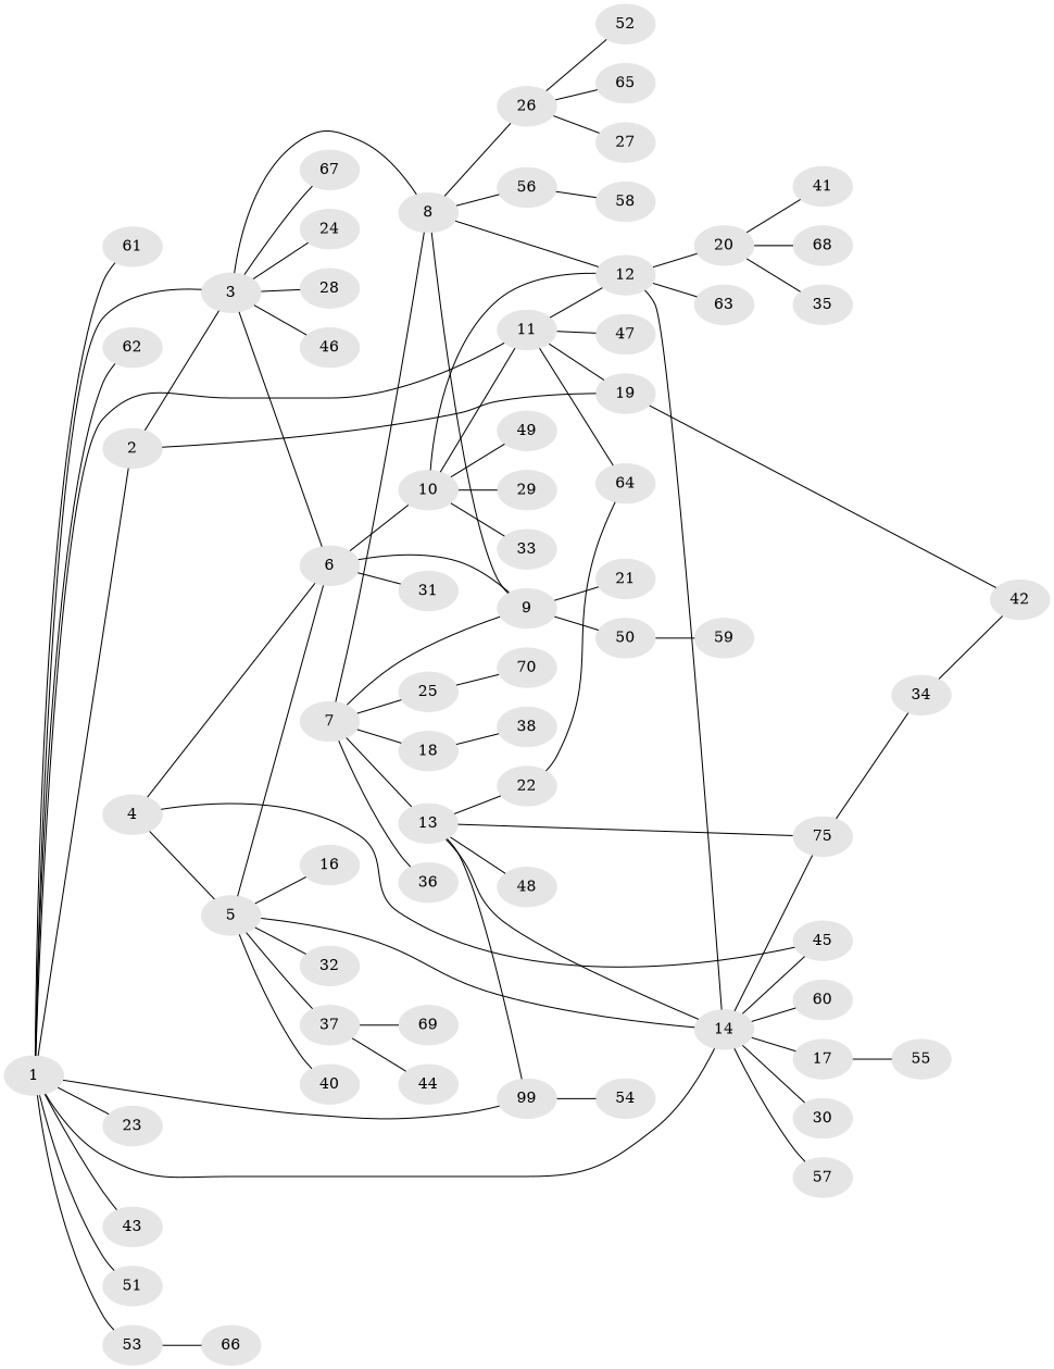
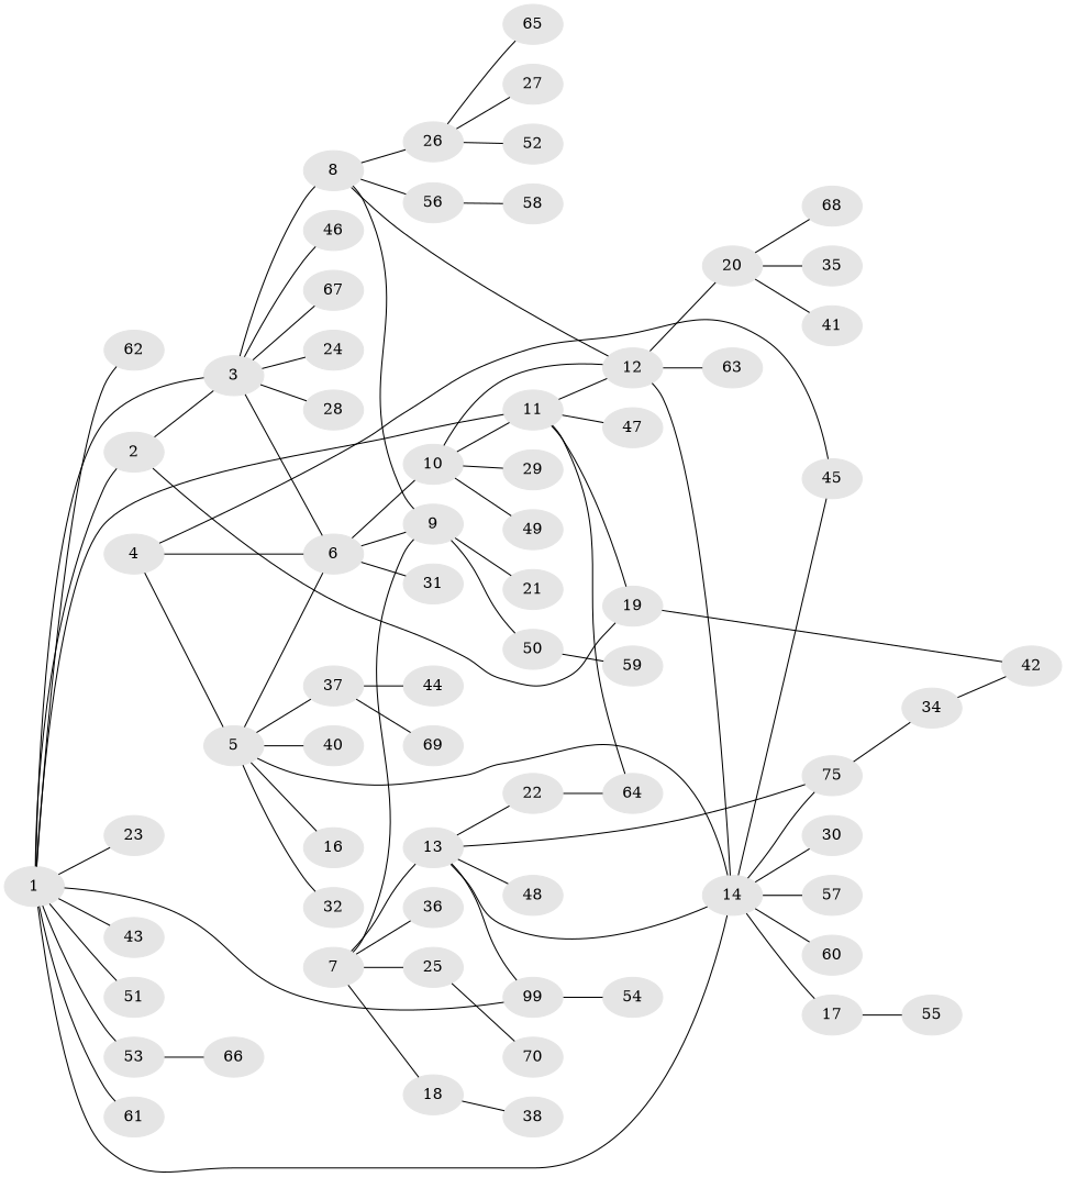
  graph {
    rankdir=LR
    node [color=gray90 style=filled]
    1
    2
    3
    11
    14
    23
    n7 [label=99]
    43
    51
    53
    61
    62
    19
    6
    8
    24
    28
    46
    67
    12
    47
    64
    45
    n24 [label=75]
    17
    30
    57
    60
    54
    66
    42
    9
    10
    31
    26
    56
    4
    5
    16
    32
    37
    40
    44
    69
    21
    50
    29
-   33
    49
    7
    13
    18
    25
    36
    22
    48
    38
    70
    20
    63
    27
    52
    65
    58
    59
    35
    41
    68
    34
    55
    1 -- 2
    1 -- 3
    1 -- 11
    1 -- 14
    1 -- 23
    1 -- n7
    1 -- 43
    1 -- 51
    1 -- 53
    1 -- 61
    1 -- 62
    2 -- 3
    2 -- 19
    3 -- 6
    3 -- 8
    3 -- 24
    3 -- 28
    3 -- 46
    3 -- 67
    11 -- 19
    11 -- 12
    11 -- 47
    11 -- 64
    14 -- 45
    14 -- n24
    14 -- 17
    14 -- 30
    14 -- 57
    14 -- 60
    n7 -- 54
    53 -- 66
    19 -- 42
    6 -- 9
    6 -- 10
    6 -- 31
    8 -- 12
    8 -- 9
    8 -- 26
    8 -- 56
    12 -- 14
    12 -- 20
    12 -- 63
    n24 -- 34
    17 -- 55
    9 -- 21
    9 -- 50
    10 -- 11
    10 -- 12
    10 -- 29
-   10 -- 33
    10 -- 49
    26 -- 27
    26 -- 52
    26 -- 65
    56 -- 58
    4 -- 6
    4 -- 45
    4 -- 5
    5 -- 14
    5 -- 6
    5 -- 16
    5 -- 32
    5 -- 37
    5 -- 40
    37 -- 44
    37 -- 69
    50 -- 59
-   7 -- 8
    7 -- 9
    7 -- 13
    7 -- 18
    7 -- 25
    7 -- 36
    13 -- 14
    13 -- n7
    13 -- n24
    13 -- 22
    13 -- 48
    18 -- 38
    25 -- 70
    22 -- 64
    20 -- 35
    20 -- 41
    20 -- 68
    34 -- 42
  }
